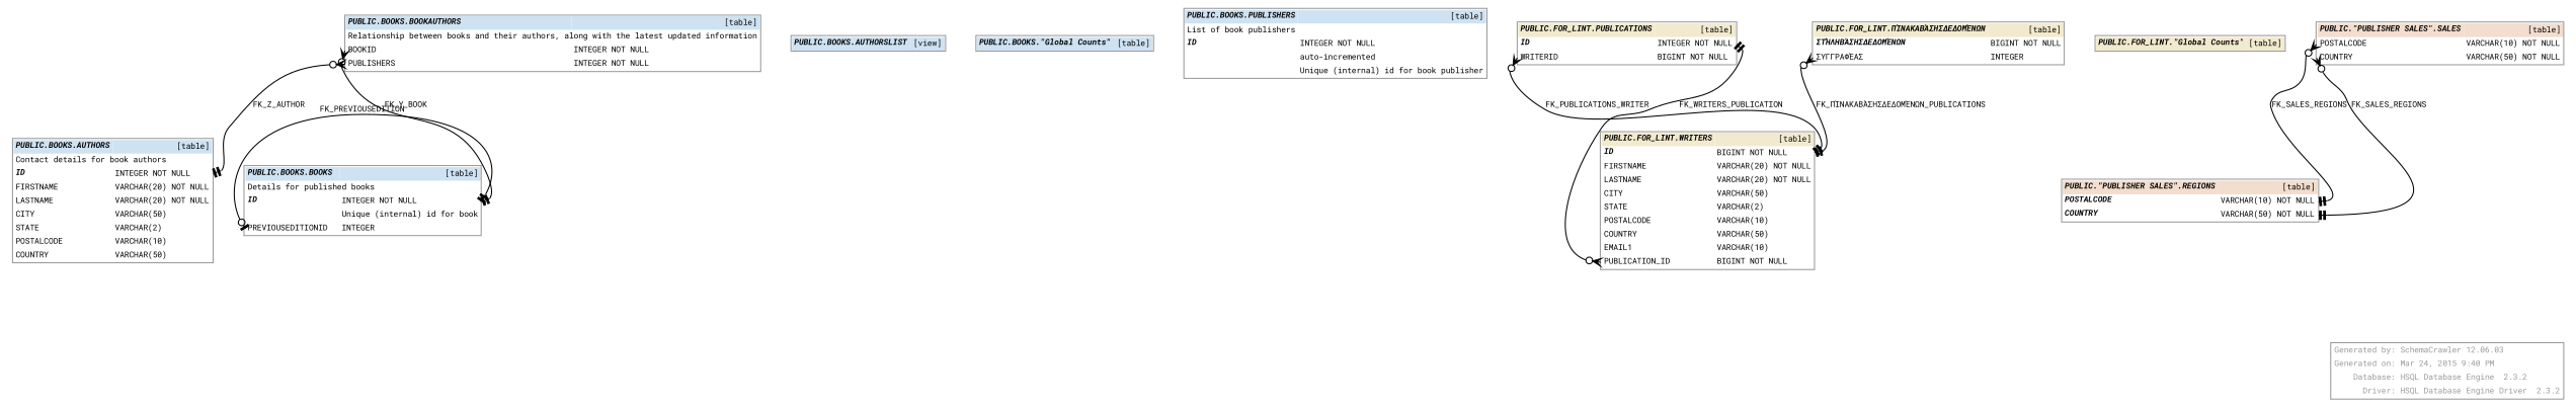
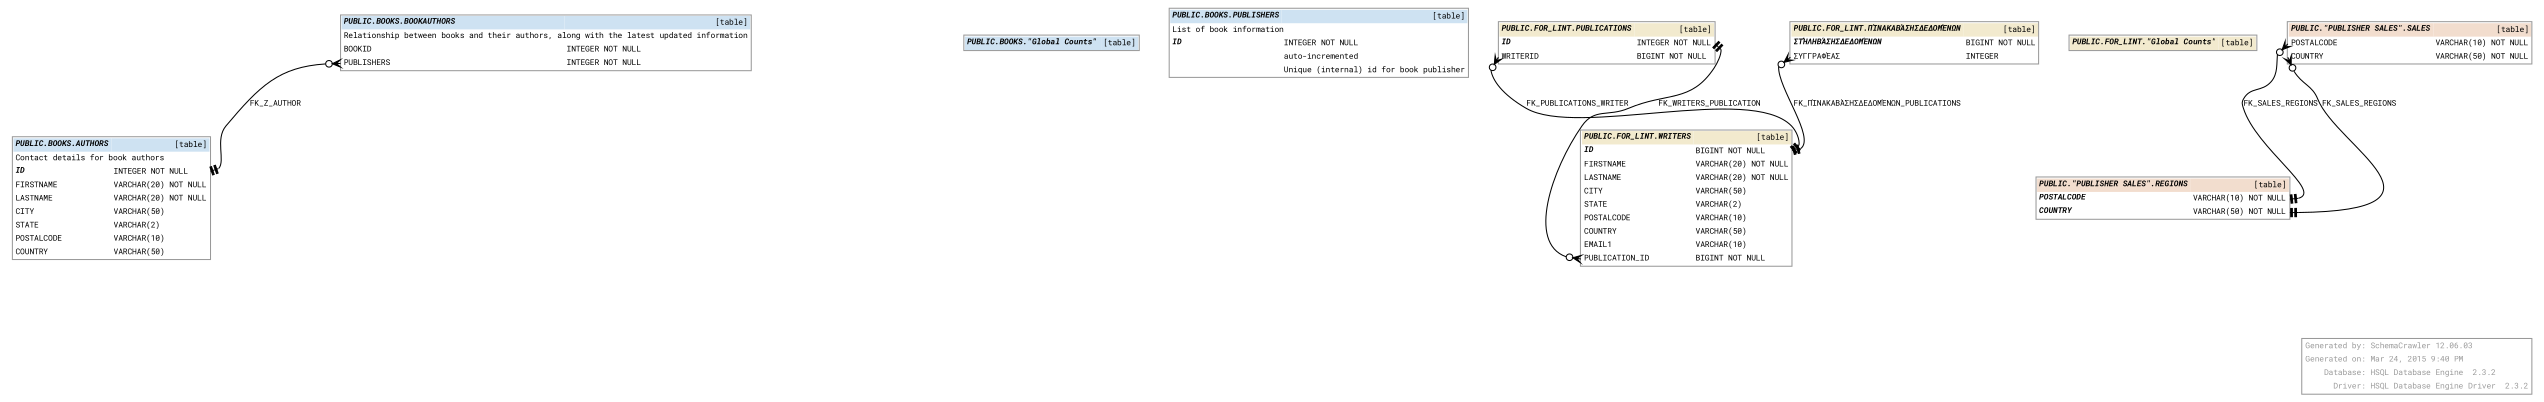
  digraph {
    fontcolor="#999999"
    fontname="Roboto Mono"
    fontsize=8
    label=< <table color="#999999" border="1" cellborder="0" cellspacing="0"> 	<tr> 		<td align='right'>Generated by:</td> 		<td align='left'>SchemaCrawler 12.06.03</td> 	</tr> 	<tr> 		<td align='right'>Generated on:</td> 		<td align='left'>Mar 24, 2015 9:40 PM</td> 	</tr> 	<tr> 		<td align='right'>Database:</td> 		<td align='left'>HSQL Database Engine  2.3.2</td> 	</tr> 	<tr> 		<td align='right'>Driver:</td> 		<td align='left'>HSQL Database Engine Driver  2.3.2</td> 	</tr>       </table>    >
    labeljust=r
    labelloc=b
    nodesep=0.18
    rankdir=TB
    ranksep=0.46
    node [fontname="Roboto Mono" fontsize=8 shape=plaintext]
    edge [arrowhead=teetee arrowsize=0.8 arrowtail=crowodot dir=both fontname="Roboto Mono" fontsize=8 headport="id_a0708ac5.end:e" style=solid]
    n1 [label=<       <table border="1" cellborder="0" cellpadding="2" cellspacing="0" bgcolor="white" color="#999999"> 	<tr> 		<td colspan='2' bgcolor='#CEE2F2' align='left'><b><i>PUBLIC.BOOKS.AUTHORS</i></b></td> 		<td bgcolor='#CEE2F2' align='right'>[table]</td> 	</tr> 	<tr> 		<td colspan='3' align='left'>Contact details for book authors</td> 	</tr> 	<tr> 		<td port='id_a0708ac5.start' align='left'><b><i>ID</i></b></td> 		<td align='left'> </td> 		<td port='id_a0708ac5.end' align='left'>INTEGER NOT NULL</td> 	</tr> 	<tr> 		<td port='firstname_a0708ac5.start' align='left'>FIRSTNAME</td> 		<td align='left'> </td> 		<td port='firstname_a0708ac5.end' align='left'>VARCHAR(20) NOT NULL</td> 	</tr> 	<tr> 		<td port='lastname_a0708ac5.start' align='left'>LASTNAME</td> 		<td align='left'> </td> 		<td port='lastname_a0708ac5.end' align='left'>VARCHAR(20) NOT NULL</td> 	</tr> 	<tr> 		<td port='city_a0708ac5.start' align='left'>CITY</td> 		<td align='left'> </td> 		<td port='city_a0708ac5.end' align='left'>VARCHAR(50)</td> 	</tr> 	<tr> 		<td port='state_a0708ac5.start' align='left'>STATE</td> 		<td align='left'> </td> 		<td port='state_a0708ac5.end' align='left'>VARCHAR(2)</td> 	</tr> 	<tr> 		<td port='postalcode_a0708ac5.start' align='left'>POSTALCODE</td> 		<td align='left'> </td> 		<td port='postalcode_a0708ac5.end' align='left'>VARCHAR(10)</td> 	</tr> 	<tr> 		<td port='country_a0708ac5.start' align='left'>COUNTRY</td> 		<td align='left'> </td> 		<td port='country_a0708ac5.end' align='left'>VARCHAR(50)</td> 	</tr>       </table>     >]
    n2 [label=<       <table border="1" cellborder="0" cellpadding="2" cellspacing="0" bgcolor="white" color="#999999"> 	<tr> 		<td colspan='2' bgcolor='#CEE2F2' align='left'><b><i>PUBLIC.BOOKS.BOOKAUTHORS</i></b></td> 		<td bgcolor='#CEE2F2' align='right'>[table]</td> 	</tr> 	<tr> 		<td colspan='3' align='left'>Relationship between books and their authors, along with the latest updated information</td> 	</tr> 	<tr> 		<td port='bookid_a0708ac5.start' align='left'>BOOKID</td> 		<td align='left'> </td> 		<td port='bookid_a0708ac5.end' align='left'>INTEGER NOT NULL</td> 	</tr> 	<tr> 		<td port='authorid_a0708ac5.start' align='left'>PUBLISHERS</td> 		<td align='left'> </td> 		<td port='authorid_a0708ac5.end' align='left'>INTEGER NOT NULL</td> 	</tr>       </table>     >]
-   n3 [label=<       <table border="1" cellborder="0" cellpadding="2" cellspacing="0" bgcolor="white" color="#999999"> 	<tr> 		<td colspan='2' bgcolor='#CEE2F2' align='left'><b><i>PUBLIC.BOOKS.BOOKS</i></b></td> 		<td bgcolor='#CEE2F2' align='right'>[table]</td> 	</tr> 	<tr> 		<td colspan='3' align='left'>Details for published books</td> 	</tr> 	<tr> 		<td port='id_a0708ac5.start' align='left'><b><i>ID</i></b></td> 		<td align='left'> </td> 		<td port='id_a0708ac5.end' align='left'>INTEGER NOT NULL</td> 	</tr> 	<tr> 		<td align='left'></td> 		<td align='left'> </td> 		<td align='left'>Unique (internal) id for book</td> 	</tr> 	<tr> 		<td port='previouseditionid_a0708ac5.start' align='left'>PREVIOUSEDITIONID</td> 		<td align='left'> </td> 		<td port='previouseditionid_a0708ac5.end' align='left'>INTEGER</td> 	</tr>       </table>     >]
-   n4 [label=<       <table border="1" cellborder="0" cellpadding="2" cellspacing="0" bgcolor="white" color="#999999"> 	<tr> 		<td colspan='2' bgcolor='#CEE2F2' align='left'><b><i>PUBLIC.BOOKS.AUTHORSLIST</i></b></td> 		<td bgcolor='#CEE2F2' align='right'>[view]</td> 	</tr>       </table>     >]
    n5 [label=<       <table border="1" cellborder="0" cellpadding="2" cellspacing="0" bgcolor="white" color="#999999"> 	<tr> 		<td colspan='2' bgcolor='#CEE2F2' align='left'><b><i>PUBLIC.BOOKS."Global Counts"</i></b></td> 		<td bgcolor='#CEE2F2' align='right'>[table]</td> 	</tr>       </table>     >]
-   n6 [label=<       <table border="1" cellborder="0" cellpadding="2" cellspacing="0" bgcolor="white" color="#999999"> 	<tr> 		<td colspan='2' bgcolor='#CEE2F2' align='left'><b><i>PUBLIC.BOOKS.PUBLISHERS</i></b></td> 		<td bgcolor='#CEE2F2' align='right'>[table]</td> 	</tr> 	<tr> 		<td colspan='3' align='left'>List of book publishers</td> 	</tr> 	<tr> 		<td port='id_a0708ac5.start' align='left'><b><i>ID</i></b></td> 		<td align='left'> </td> 		<td port='id_a0708ac5.end' align='left'>INTEGER NOT NULL</td> 	</tr> 	<tr> 		<td align='left'></td> 		<td align='left'> </td> 		<td align='left'>auto-incremented</td> 	</tr> 	<tr> 		<td align='left'></td> 		<td align='left'> </td> 		<td align='left'>Unique (internal) id for book publisher</td> 	</tr>       </table>     >]
+   n6 [label=<       <table border="1" cellborder="0" cellpadding="2" cellspacing="0" bgcolor="white" color="#999999"> 	<tr> 		<td colspan='2' bgcolor='#CEE2F2' align='left'><b><i>PUBLIC.BOOKS.PUBLISHERS</i></b></td> 		<td bgcolor='#CEE2F2' align='right'>[table]</td> 	</tr> 	<tr> 		<td colspan='3' align='left'>List of book information</td> 	</tr> 	<tr> 		<td port='id_a0708ac5.start' align='left'><b><i>ID</i></b></td> 		<td align='left'> </td> 		<td port='id_a0708ac5.end' align='left'>INTEGER NOT NULL</td> 	</tr> 	<tr> 		<td align='left'></td> 		<td align='left'> </td> 		<td align='left'>auto-incremented</td> 	</tr> 	<tr> 		<td align='left'></td> 		<td align='left'> </td> 		<td align='left'>Unique (internal) id for book publisher</td> 	</tr>       </table>     >]
    n7 [label=<       <table border="1" cellborder="0" cellpadding="2" cellspacing="0" bgcolor="white" color="#999999"> 	<tr> 		<td colspan='2' bgcolor='#F2EACE' align='left'><b><i>PUBLIC.FOR_LINT.PUBLICATIONS</i></b></td> 		<td bgcolor='#F2EACE' align='right'>[table]</td> 	</tr> 	<tr> 		<td port='id_2e5fc3be.start' align='left'><b><i>ID</i></b></td> 		<td align='left'> </td> 		<td port='id_2e5fc3be.end' align='left'>INTEGER NOT NULL</td> 	</tr> 	<tr> 		<td port='writerid_2e5fc3be.start' align='left'>WRITERID</td> 		<td align='left'> </td> 		<td port='writerid_2e5fc3be.end' align='left'>BIGINT NOT NULL</td> 	</tr>       </table>     >]
    n8 [label=<       <table border="1" cellborder="0" cellpadding="2" cellspacing="0" bgcolor="white" color="#999999"> 	<tr> 		<td colspan='2' bgcolor='#F2EACE' align='left'><b><i>PUBLIC.FOR_LINT.WRITERS</i></b></td> 		<td bgcolor='#F2EACE' align='right'>[table]</td> 	</tr> 	<tr> 		<td port='id_2e5fc3be.start' align='left'><b><i>ID</i></b></td> 		<td align='left'> </td> 		<td port='id_2e5fc3be.end' align='left'>BIGINT NOT NULL</td> 	</tr> 	<tr> 		<td port='firstname_2e5fc3be.start' align='left'>FIRSTNAME</td> 		<td align='left'> </td> 		<td port='firstname_2e5fc3be.end' align='left'>VARCHAR(20) NOT NULL</td> 	</tr> 	<tr> 		<td port='lastname_2e5fc3be.start' align='left'>LASTNAME</td> 		<td align='left'> </td> 		<td port='lastname_2e5fc3be.end' align='left'>VARCHAR(20) NOT NULL</td> 	</tr> 	<tr> 		<td port='city_2e5fc3be.start' align='left'>CITY</td> 		<td align='left'> </td> 		<td port='city_2e5fc3be.end' align='left'>VARCHAR(50)</td> 	</tr> 	<tr> 		<td port='state_2e5fc3be.start' align='left'>STATE</td> 		<td align='left'> </td> 		<td port='state_2e5fc3be.end' align='left'>VARCHAR(2)</td> 	</tr> 	<tr> 		<td port='postalcode_2e5fc3be.start' align='left'>POSTALCODE</td> 		<td align='left'> </td> 		<td port='postalcode_2e5fc3be.end' align='left'>VARCHAR(10)</td> 	</tr> 	<tr> 		<td port='country_2e5fc3be.start' align='left'>COUNTRY</td> 		<td align='left'> </td> 		<td port='country_2e5fc3be.end' align='left'>VARCHAR(50)</td> 	</tr> 	<tr> 		<td port='email1_2e5fc3be.start' align='left'>EMAIL1</td> 		<td align='left'> </td> 		<td port='email1_2e5fc3be.end' align='left'>VARCHAR(10)</td> 	</tr> 	<tr> 		<td port='publication_id_2e5fc3be.start' align='left'>PUBLICATION_ID</td> 		<td align='left'> </td> 		<td port='publication_id_2e5fc3be.end' align='left'>BIGINT NOT NULL</td> 	</tr>       </table>     >]
    n9 [label=<       <table border="1" cellborder="0" cellpadding="2" cellspacing="0" bgcolor="white" color="#999999"> 	<tr> 		<td colspan='2' bgcolor='#F2EACE' align='left'><b><i>PUBLIC.FOR_LINT."Global Counts"</i></b></td> 		<td bgcolor='#F2EACE' align='right'>[table]</td> 	</tr>       </table>     >]
    n10 [label=<       <table border="1" cellborder="0" cellpadding="2" cellspacing="0" bgcolor="white" color="#999999"> 	<tr> 		<td colspan='2' bgcolor='#F2EACE' align='left'><b><i>PUBLIC.FOR_LINT.ΠΊΝΑΚΑΒΆΣΗΣΔΕΔΟΜΈΝΩΝ</i></b></td> 		<td bgcolor='#F2EACE' align='right'>[table]</td> 	</tr> 	<tr> 		<td port='στήληβάσησδεδομένων_2e5fc3be.start' align='left'><b><i>ΣΤΉΛΗΒΆΣΗΣΔΕΔΟΜΈΝΩΝ</i></b></td> 		<td align='left'> </td> 		<td port='στήληβάσησδεδομένων_2e5fc3be.end' align='left'>BIGINT NOT NULL</td> 	</tr> 	<tr> 		<td port='συγγραφέασ_2e5fc3be.start' align='left'>ΣΥΓΓΡΑΦΈΑΣ</td> 		<td align='left'> </td> 		<td port='συγγραφέασ_2e5fc3be.end' align='left'>INTEGER</td> 	</tr>       </table>     >]
    n11 [label=<       <table border="1" cellborder="0" cellpadding="2" cellspacing="0" bgcolor="white" color="#999999"> 	<tr> 		<td colspan='2' bgcolor='#F2DDCE' align='left'><b><i>PUBLIC."PUBLISHER SALES".REGIONS</i></b></td> 		<td bgcolor='#F2DDCE' align='right'>[table]</td> 	</tr> 	<tr> 		<td port='postalcode_ad084f57.start' align='left'><b><i>POSTALCODE</i></b></td> 		<td align='left'> </td> 		<td port='postalcode_ad084f57.end' align='left'>VARCHAR(10) NOT NULL</td> 	</tr> 	<tr> 		<td port='country_ad084f57.start' align='left'><b><i>COUNTRY</i></b></td> 		<td align='left'> </td> 		<td port='country_ad084f57.end' align='left'>VARCHAR(50) NOT NULL</td> 	</tr>       </table>     >]
    n12 [label=<       <table border="1" cellborder="0" cellpadding="2" cellspacing="0" bgcolor="white" color="#999999"> 	<tr> 		<td colspan='2' bgcolor='#F2DDCE' align='left'><b><i>PUBLIC."PUBLISHER SALES".SALES</i></b></td> 		<td bgcolor='#F2DDCE' align='right'>[table]</td> 	</tr> 	<tr> 		<td port='postalcode_ad084f57.start' align='left'>POSTALCODE</td> 		<td align='left'> </td> 		<td port='postalcode_ad084f57.end' align='left'>VARCHAR(10) NOT NULL</td> 	</tr> 	<tr> 		<td port='country_ad084f57.start' align='left'>COUNTRY</td> 		<td align='left'> </td> 		<td port='country_ad084f57.end' align='left'>VARCHAR(50) NOT NULL</td> 	</tr>       </table>     >]
    n2 -> n1 [label=<FK_Z_AUTHOR> tailport="authorid_a0708ac5.start:w"]
-   n2 -> n3 [label=<FK_Y_BOOK> tailport="bookid_a0708ac5.start:w"]
-   n3 -> n3 [arrowtail=teeodot label=<FK_PREVIOUSEDITION> tailport="previouseditionid_a0708ac5.start:w"]
    n7 -> n8 [headport="id_2e5fc3be.end:e" label=<FK_PUBLICATIONS_WRITER> tailport="writerid_2e5fc3be.start:w"]
    n8 -> n7 [headport="id_2e5fc3be.end:e" label=<FK_WRITERS_PUBLICATION> tailport="publication_id_2e5fc3be.start:w"]
    n10 -> n8 [headport="id_2e5fc3be.end:e" label=<FK_ΠΊΝΑΚΑΒΆΣΗΣΔΕΔΟΜΈΝΩΝ_PUBLICATIONS> tailport="συγγραφέασ_2e5fc3be.start:w"]
    n12 -> n11 [headport="postalcode_ad084f57.end:e" label=<FK_SALES_REGIONS> tailport="postalcode_ad084f57.start:w"]
    n12 -> n11 [headport="country_ad084f57.end:e" label=<FK_SALES_REGIONS> tailport="country_ad084f57.start:w"]
  }
